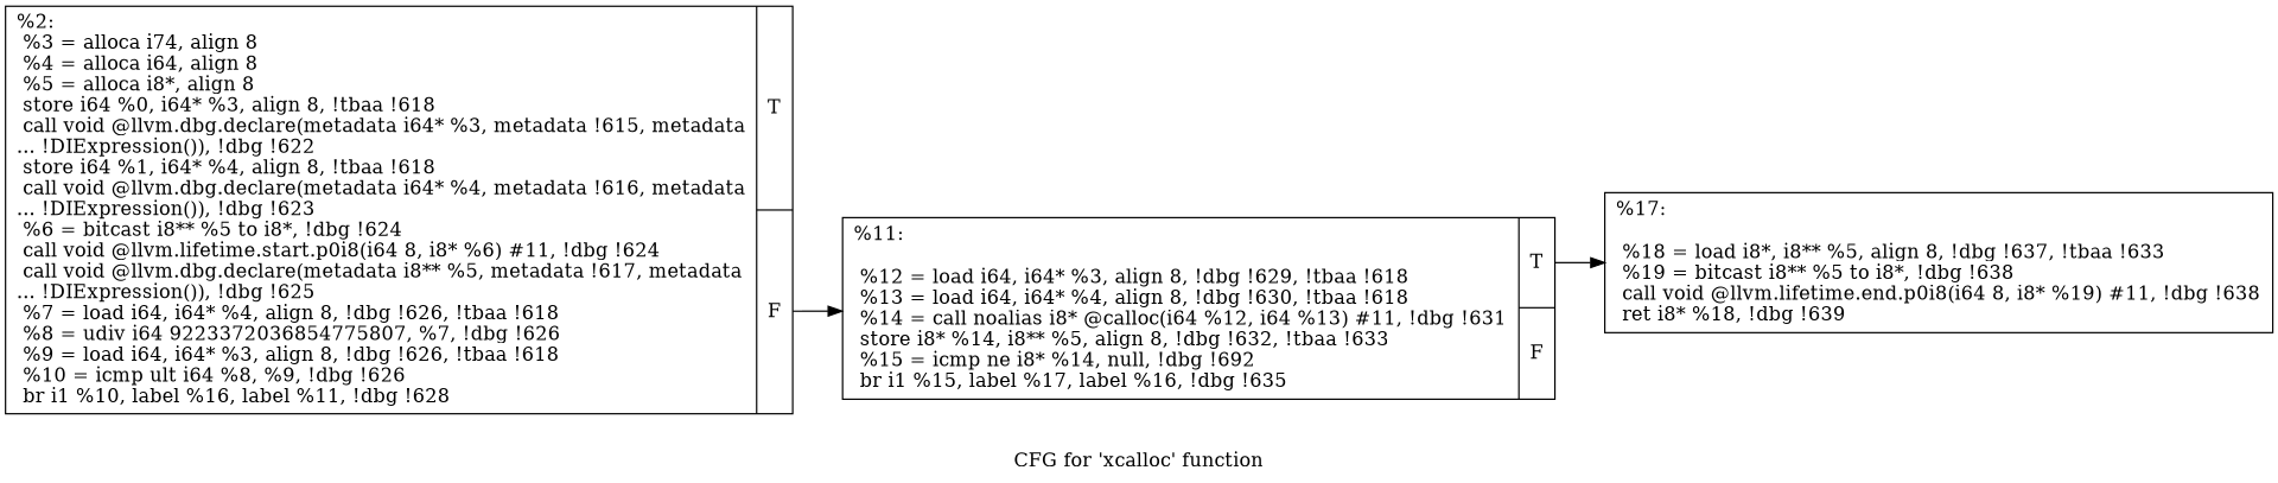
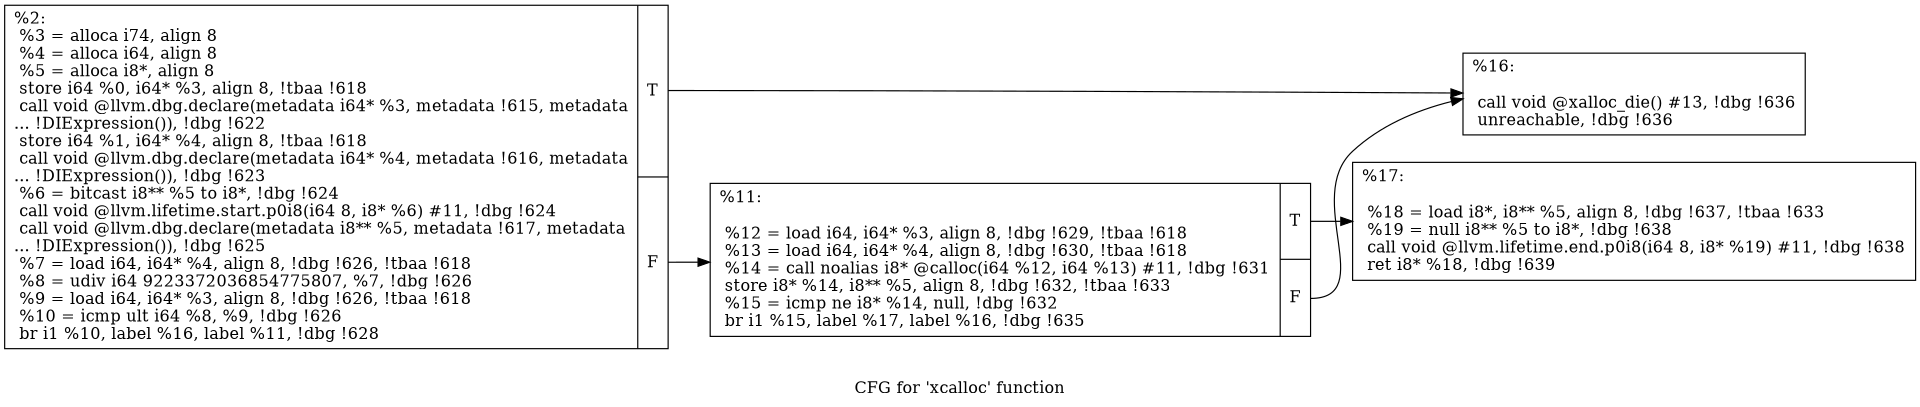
  digraph {
    label="CFG for 'xcalloc' function"
    rankdir=LR
    node [shape=record]
    edge [tailport=s0]
    n1 [label="{%2:\l  %3 = alloca i74, align 8\l  %4 = alloca i64, align 8\l  %5 = alloca i8*, align 8\l  store i64 %0, i64* %3, align 8, !tbaa !618\l  call void @llvm.dbg.declare(metadata i64* %3, metadata !615, metadata\l... !DIExpression()), !dbg !622\l  store i64 %1, i64* %4, align 8, !tbaa !618\l  call void @llvm.dbg.declare(metadata i64* %4, metadata !616, metadata\l... !DIExpression()), !dbg !623\l  %6 = bitcast i8** %5 to i8*, !dbg !624\l  call void @llvm.lifetime.start.p0i8(i64 8, i8* %6) #11, !dbg !624\l  call void @llvm.dbg.declare(metadata i8** %5, metadata !617, metadata\l... !DIExpression()), !dbg !625\l  %7 = load i64, i64* %4, align 8, !dbg !626, !tbaa !618\l  %8 = udiv i64 9223372036854775807, %7, !dbg !626\l  %9 = load i64, i64* %3, align 8, !dbg !626, !tbaa !618\l  %10 = icmp ult i64 %8, %9, !dbg !626\l  br i1 %10, label %16, label %11, !dbg !628\l|{<s0>T|<s1>F}}"]
-   n3 [label="{%11:\l\l  %12 = load i64, i64* %3, align 8, !dbg !629, !tbaa !618\l  %13 = load i64, i64* %4, align 8, !dbg !630, !tbaa !618\l  %14 = call noalias i8* @calloc(i64 %12, i64 %13) #11, !dbg !631\l  store i8* %14, i8** %5, align 8, !dbg !632, !tbaa !633\l  %15 = icmp ne i8* %14, null, !dbg !692\l  br i1 %15, label %17, label %16, !dbg !635\l|{<s0>T|<s1>F}}"]
-   n4 [label="{%17:\l\l  %18 = load i8*, i8** %5, align 8, !dbg !637, !tbaa !633\l  %19 = bitcast i8** %5 to i8*, !dbg !638\l  call void @llvm.lifetime.end.p0i8(i64 8, i8* %19) #11, !dbg !638\l  ret i8* %18, !dbg !639\l}"]
+   n2 [label="{%16:\l\l  call void @xalloc_die() #13, !dbg !636\l  unreachable, !dbg !636\l}"]
+   n3 [label="{%11:\l\l  %12 = load i64, i64* %3, align 8, !dbg !629, !tbaa !618\l  %13 = load i64, i64* %4, align 8, !dbg !630, !tbaa !618\l  %14 = call noalias i8* @calloc(i64 %12, i64 %13) #11, !dbg !631\l  store i8* %14, i8** %5, align 8, !dbg !632, !tbaa !633\l  %15 = icmp ne i8* %14, null, !dbg !632\l  br i1 %15, label %17, label %16, !dbg !635\l|{<s0>T|<s1>F}}"]
+   n4 [label="{%17:\l\l  %18 = load i8*, i8** %5, align 8, !dbg !637, !tbaa !633\l  %19 = null i8** %5 to i8*, !dbg !638\l  call void @llvm.lifetime.end.p0i8(i64 8, i8* %19) #11, !dbg !638\l  ret i8* %18, !dbg !639\l}"]
+   n1 -> n2
    n1 -> n3 [tailport=s1]
+   n3 -> n2 [tailport=s1]
    n3 -> n4
  }
